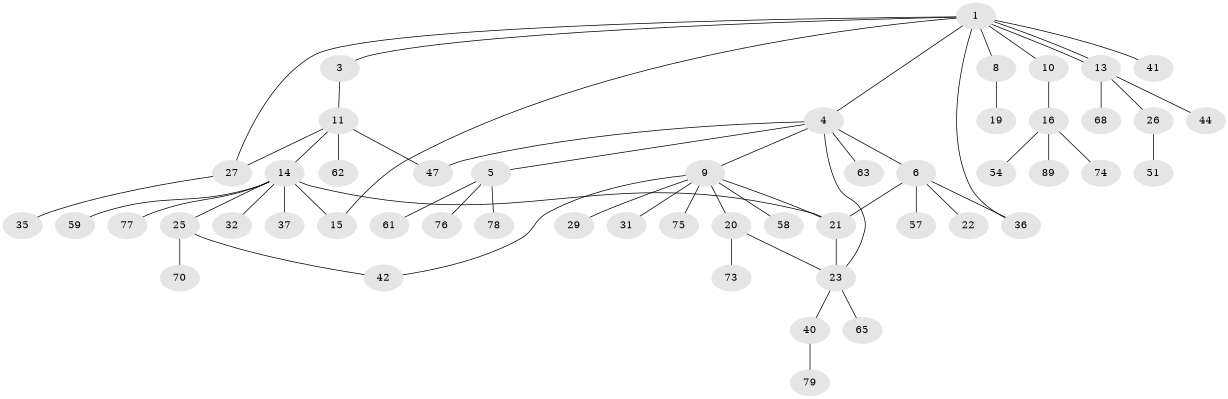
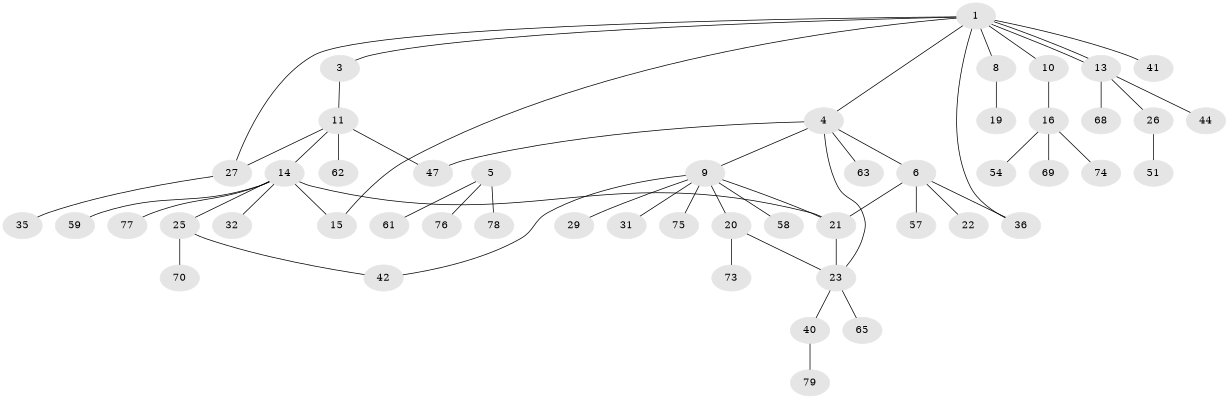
  graph {
    node [color=gray90 style=filled]
    1 [super="+2"]
    3 [super="+39"]
    4 [super="+17"]
    8 [super="+18"]
    10
    13 [super="+64"]
    15 [super="+66"]
    27 [super="+50"]
    36
    41 [super="+53"]
    11 [super="+56"]
    5 [super="+30"]
    6 [super="+12"]
    9 [super="+48"]
    23 [super="+52"]
    47 [super="+60"]
    63
    19
    16 [super="+24"]
    26 [super="+46"]
    44
    68
    35 [super="+38"]
    14 [super="+55"]
    62
    61
    76
    78
    21 [super="+43"]
    22
    57
    20 [super="+49"]
    29
    31 [super="+33"]
    42 [super="+71"]
    75
    58
    40 [super="+45"]
    65
    73
    54
-   69 [label=89]
+   69
    74
    25 [super="+34"]
    32
-   37
    59
    77
    51
    70
    79
    1 -- 3
    1 -- 4
    1 -- 8
    1 -- 10
    1 -- 13
    1 -- 13
    1 -- 15
    1 -- 27
    1 -- 36
    1 -- 41
    3 -- 11
-   4 -- 5
    4 -- 6
    4 -- 9
    4 -- 23
    4 -- 47
    4 -- 63
    8 -- 19
    10 -- 16
    13 -- 26
    13 -- 44
    13 -- 68
    27 -- 35
    11 -- 27
    11 -- 47
    11 -- 14
    11 -- 62
    5 -- 61
    5 -- 76
    5 -- 78
    6 -- 36
    6 -- 21
    6 -- 22
    6 -- 57
    9 -- 21
    9 -- 20
    9 -- 29
    9 -- 31
    9 -- 42
    9 -- 75
    9 -- 58
    23 -- 40
    23 -- 65
    16 -- 54
    16 -- 69
    16 -- 74
    26 -- 51
    14 -- 15
    14 -- 21
    14 -- 25
    14 -- 32
-   14 -- 37
    14 -- 59
    14 -- 77
    21 -- 23
    20 -- 23
    20 -- 73
    40 -- 79
    25 -- 42
    25 -- 70
  }
